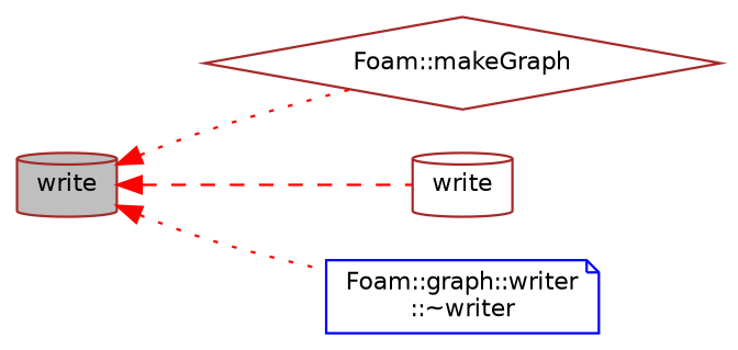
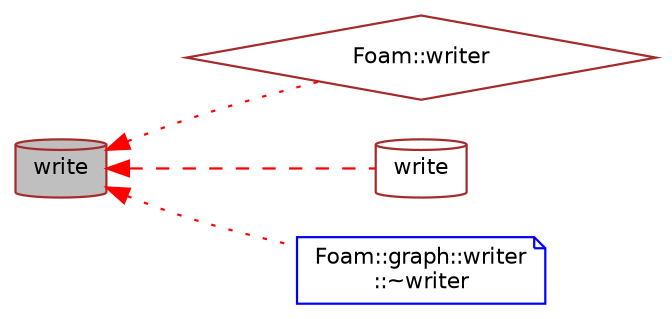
  digraph {
    rankdir=LR
    node [color=brown fontname=Helvetica fontsize=10 shape=cylinder]
    edge [color=red dir=back fontname=Helvetica fontsize=10 labelfontname=Helvetica labelfontsize=10 style=dotted]
    n1 [fillcolor=grey75 fontcolor=black height=0.2 label=write style=filled width=0.4]
-   n2 [height=0.2 label="Foam::makeGraph" shape=diamond width=0.4]
+   n2 [height=0.2 label="Foam::writer" shape=diamond width=0.4]
    n3 [height=0.2 label=write width=0.4]
    n4 [color=blue height=0.2 label="Foam::graph::writer\l::~writer" shape=note width=0.4]
    n1 -> n2
    n1 -> n3 [style=dashed]
    n1 -> n4
  }
